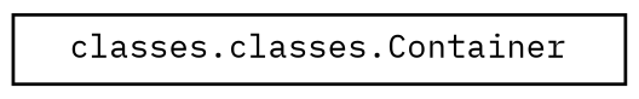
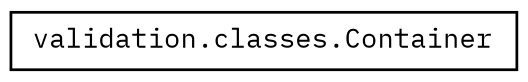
  digraph {
    rankdir=TB
    fontname="IBM Plex Mono"
-   n1 [color=black fillcolor=white fontname="IBM Plex Mono" fontsize=10 height=0.2 label="classes.classes.Container" shape=record style=filled width=0.4]
+   n1 [color=black fillcolor=white fontname="IBM Plex Mono" fontsize=10 height=0.2 label="validation.classes.Container" shape=record style=filled width=0.4]
  }
